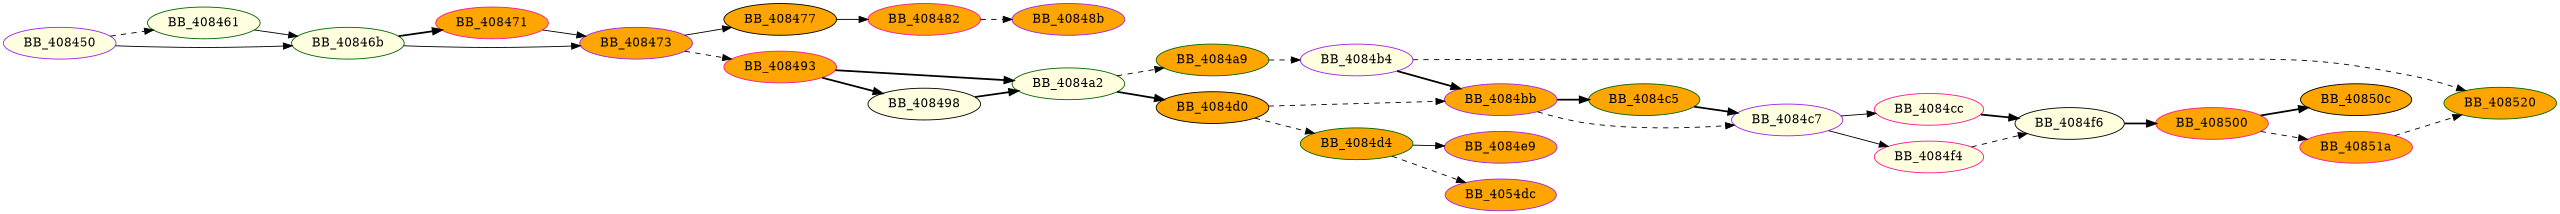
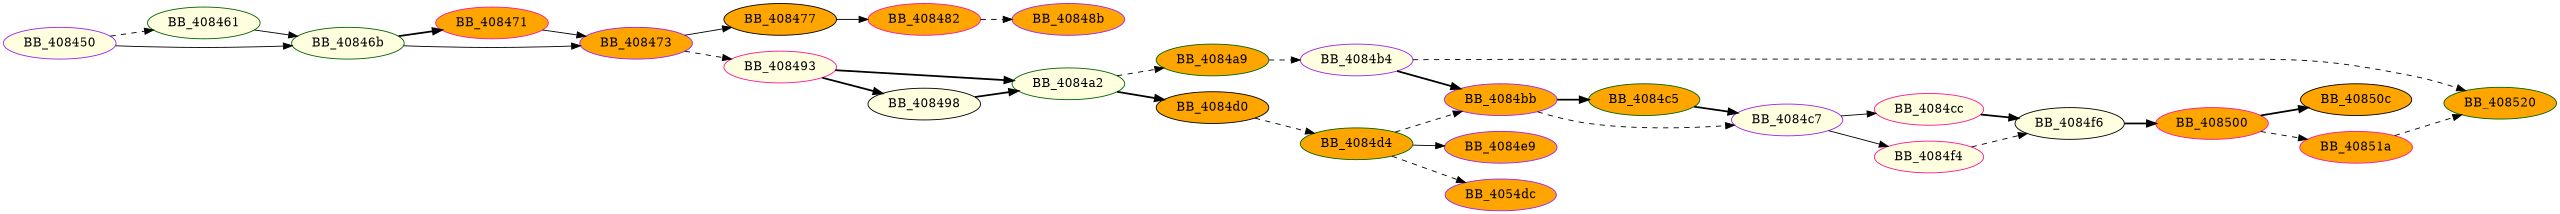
  digraph {
    rankdir=LR
    node [color=purple fillcolor=orange style=filled]
    edge [style=dashed]
    BB_408450 [fillcolor=lightyellow]
    BB_408461 [color=darkgreen fillcolor=lightyellow]
    BB_40846b [color=darkgreen fillcolor=lightyellow]
    BB_408471 [color=deeppink]
    BB_408473
    BB_408477 [color=black]
-   BB_408493 [color=deeppink]
+   BB_408493 [color=deeppink fillcolor=lightyellow]
    BB_408482 [color=deeppink]
    BB_408498 [color=black fillcolor=lightyellow]
    BB_4084a2 [color=darkgreen fillcolor=lightyellow]
    BB_40848b
    BB_4084a9 [color=darkgreen]
    BB_4084d0 [color=black]
    BB_4084b4 [fillcolor=lightyellow]
    BB_4084bb
    BB_4084d4 [color=darkgreen]
    BB_408520 [color=darkgreen]
    BB_4084c5 [color=darkgreen]
    BB_4084c7 [fillcolor=lightyellow]
    n20 [label=BB_4054dc]
    BB_4084e9
    BB_4084cc [color=deeppink fillcolor=lightyellow]
    BB_4084f4 [color=deeppink fillcolor=lightyellow]
    BB_4084f6 [color=black fillcolor=lightyellow]
    BB_408500 [color=deeppink]
    BB_40850c [color=black]
    BB_40851a [color=deeppink]
    BB_408450 -> BB_408461
    BB_408450 -> BB_40846b [style=solid]
    BB_408461 -> BB_40846b [style=solid]
    BB_40846b -> BB_408471 [style=bold]
    BB_40846b -> BB_408473 [style=solid]
    BB_408471 -> BB_408473 [style=solid]
    BB_408473 -> BB_408477 [style=solid]
    BB_408473 -> BB_408493
    BB_408477 -> BB_408482 [style=solid]
    BB_408493 -> BB_408498 [style=bold]
    BB_408493 -> BB_4084a2 [style=bold]
    BB_408482 -> BB_40848b
    BB_408498 -> BB_4084a2 [style=bold]
    BB_4084a2 -> BB_4084a9
    BB_4084a2 -> BB_4084d0 [style=bold]
    BB_4084a9 -> BB_4084b4
-   BB_4084d0 -> BB_4084bb
+   BB_4084d4 -> BB_4084bb
    BB_4084d0 -> BB_4084d4
    BB_4084b4 -> BB_4084bb [style=bold]
    BB_4084b4 -> BB_408520
    BB_4084bb -> BB_4084c5 [style=bold]
    BB_4084bb -> BB_4084c7
    BB_4084d4 -> n20
    BB_4084d4 -> BB_4084e9 [style=solid]
    BB_4084c5 -> BB_4084c7 [style=bold]
    BB_4084c7 -> BB_4084cc [style=solid]
    BB_4084c7 -> BB_4084f4 [style=solid]
    BB_4084cc -> BB_4084f6 [style=bold]
    BB_4084f4 -> BB_4084f6
    BB_4084f6 -> BB_408500 [style=bold]
    BB_408500 -> BB_40850c [style=bold]
    BB_408500 -> BB_40851a
    BB_40851a -> BB_408520
  }
